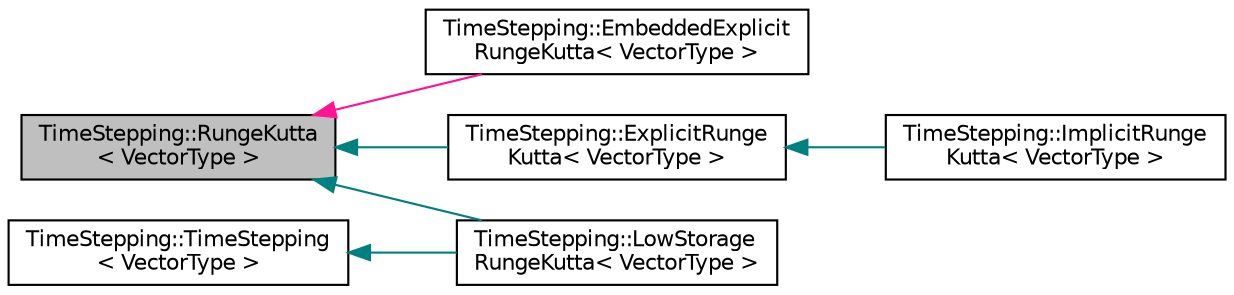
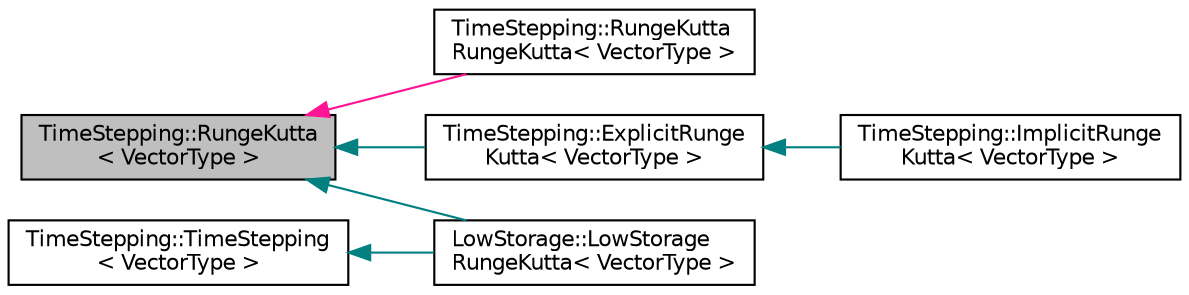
  digraph {
    rankdir=LR
    node [color=black fillcolor=white fontname=Helvetica fontsize=10 shape=record style=filled]
    edge [color=teal dir=back fontname=Helvetica fontsize=10 labelfontname=Helvetica labelfontsize=10 style=solid]
    n1 [fillcolor=grey75 fontcolor=black height=0.2 label="TimeStepping::RungeKutta\l\< VectorType \>" width=0.4]
-   n2 [height=0.2 label="TimeStepping::EmbeddedExplicit\lRungeKutta\< VectorType \>" width=0.4]
+   n2 [height=0.2 label="TimeStepping::RungeKutta\lRungeKutta\< VectorType \>" width=0.4]
    n3 [height=0.2 label="TimeStepping::ExplicitRunge\lKutta\< VectorType \>" width=0.4]
-   n4 [height=0.2 label="TimeStepping::LowStorage\lRungeKutta\< VectorType \>" width=0.4]
+   n4 [height=0.2 label="LowStorage::LowStorage\lRungeKutta\< VectorType \>" width=0.4]
    n5 [height=0.2 label="TimeStepping::ImplicitRunge\lKutta\< VectorType \>" width=0.4]
    n6 [height=0.2 label="TimeStepping::TimeStepping\l\< VectorType \>" width=0.4]
    n1 -> n2 [color=deeppink]
    n1 -> n3
    n1 -> n4
    n3 -> n5
    n6 -> n4
  }
